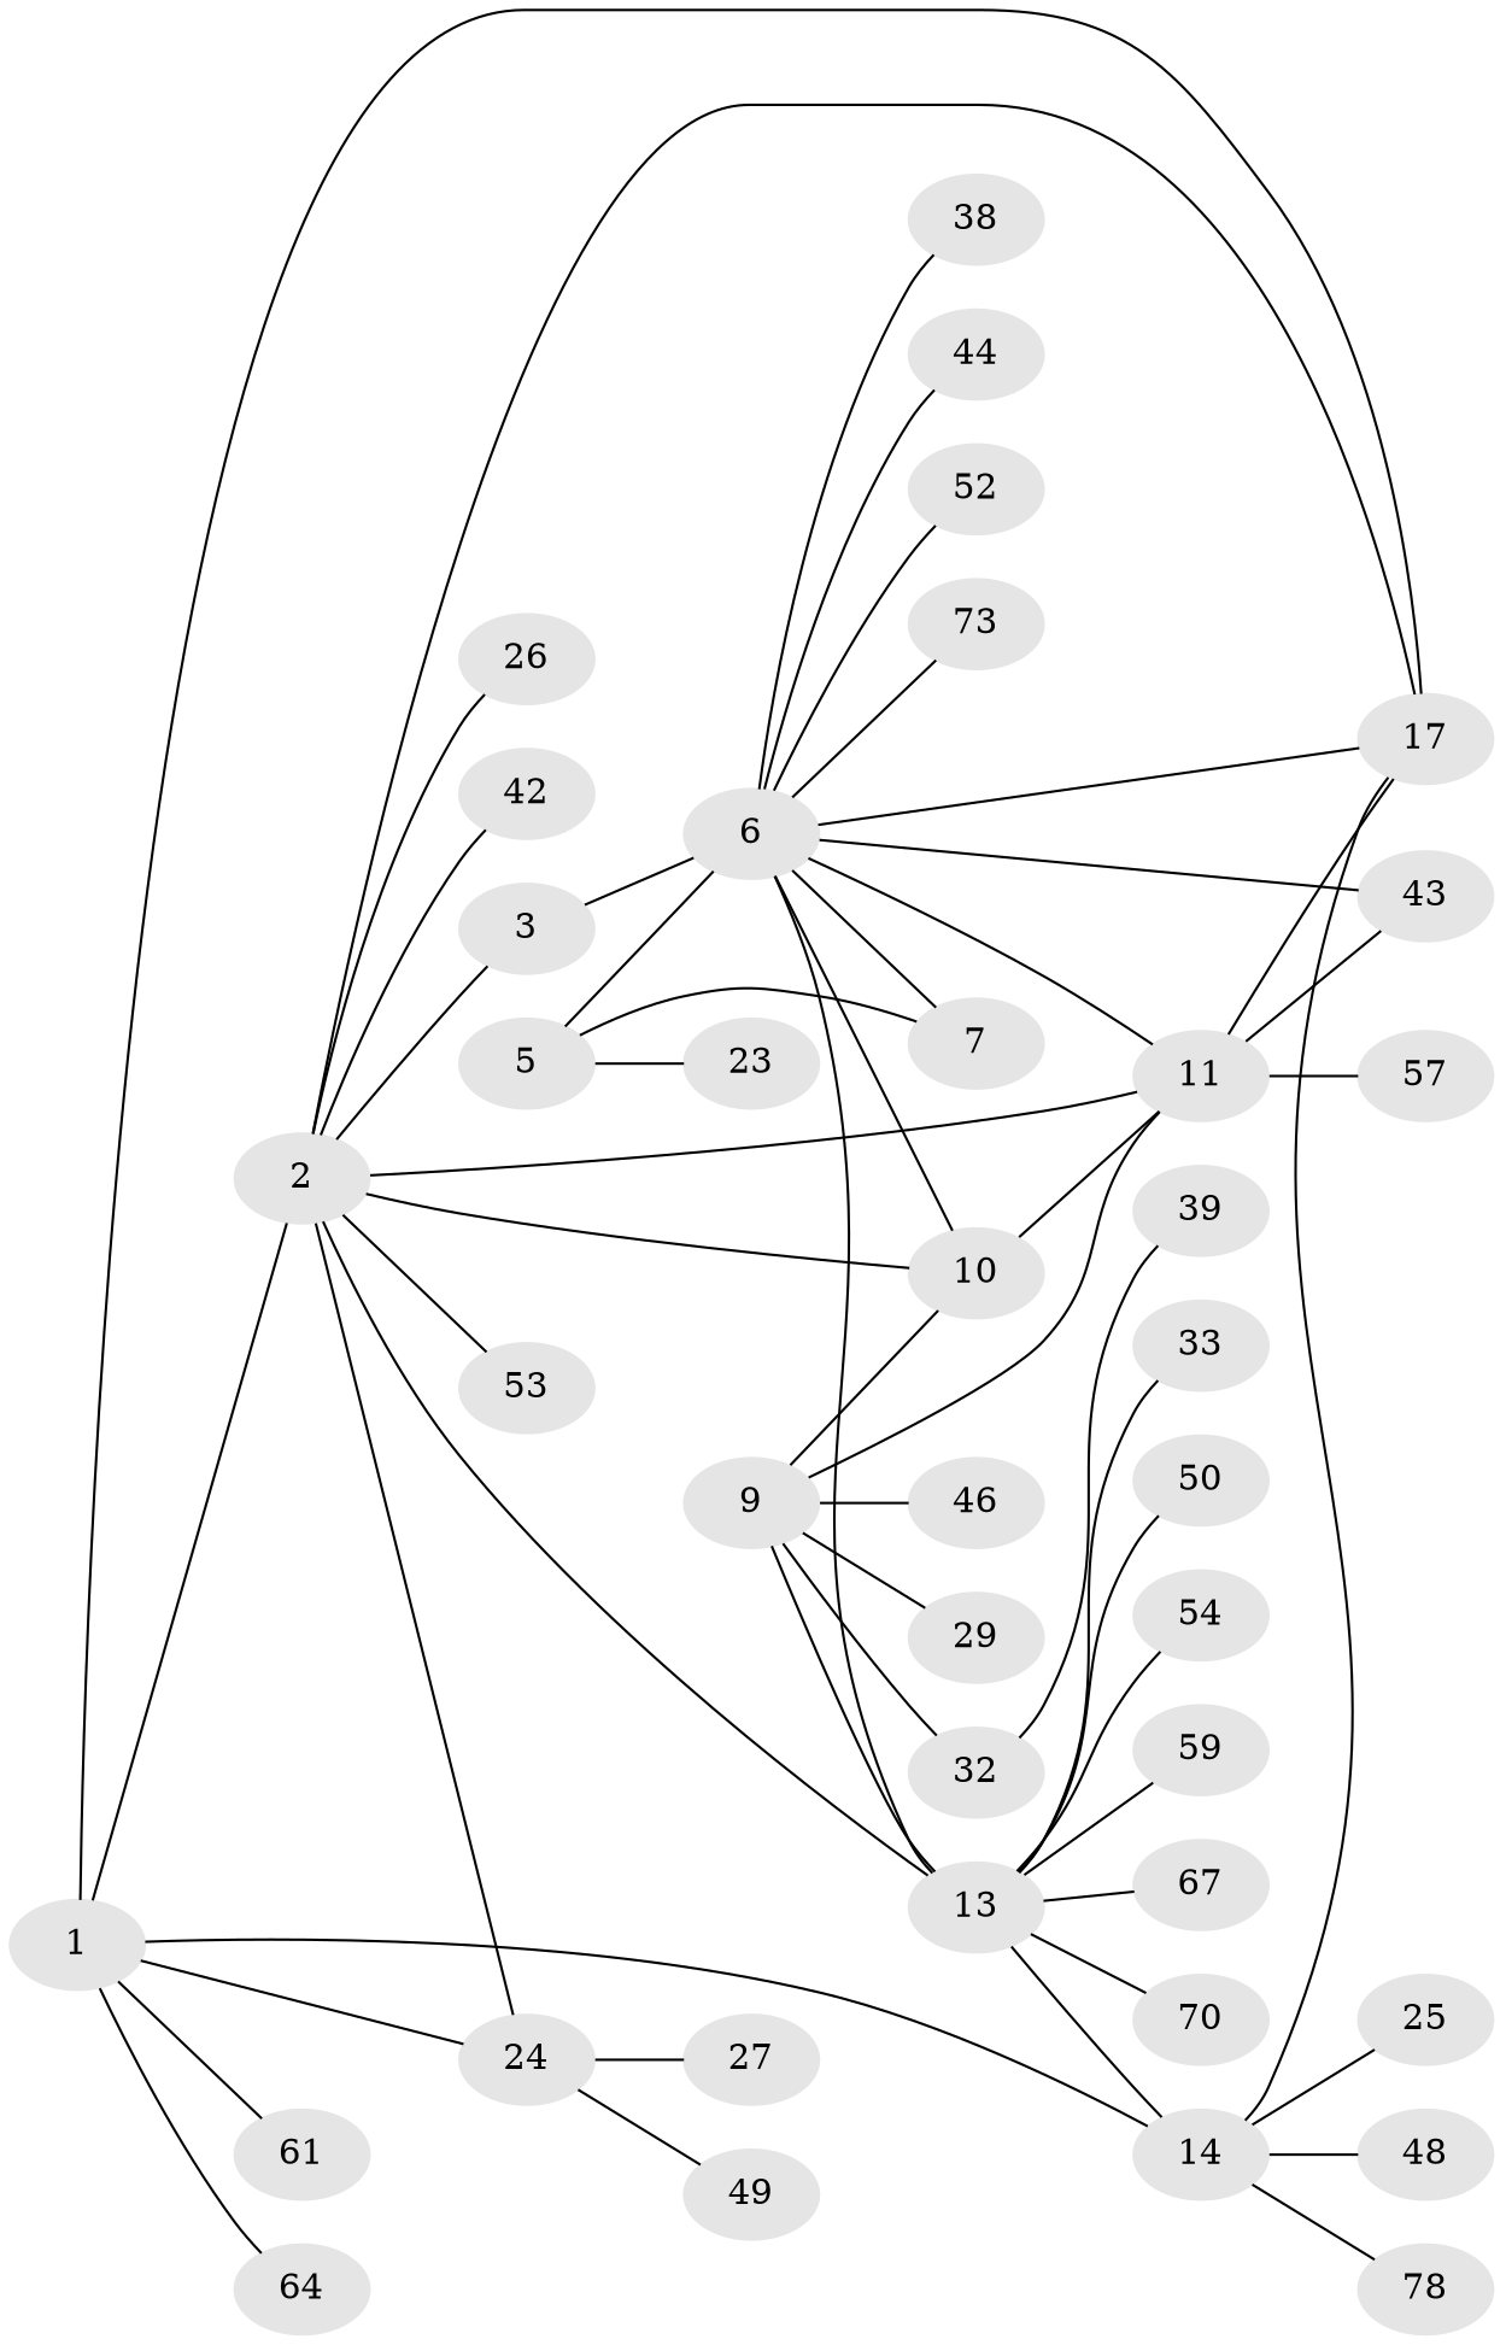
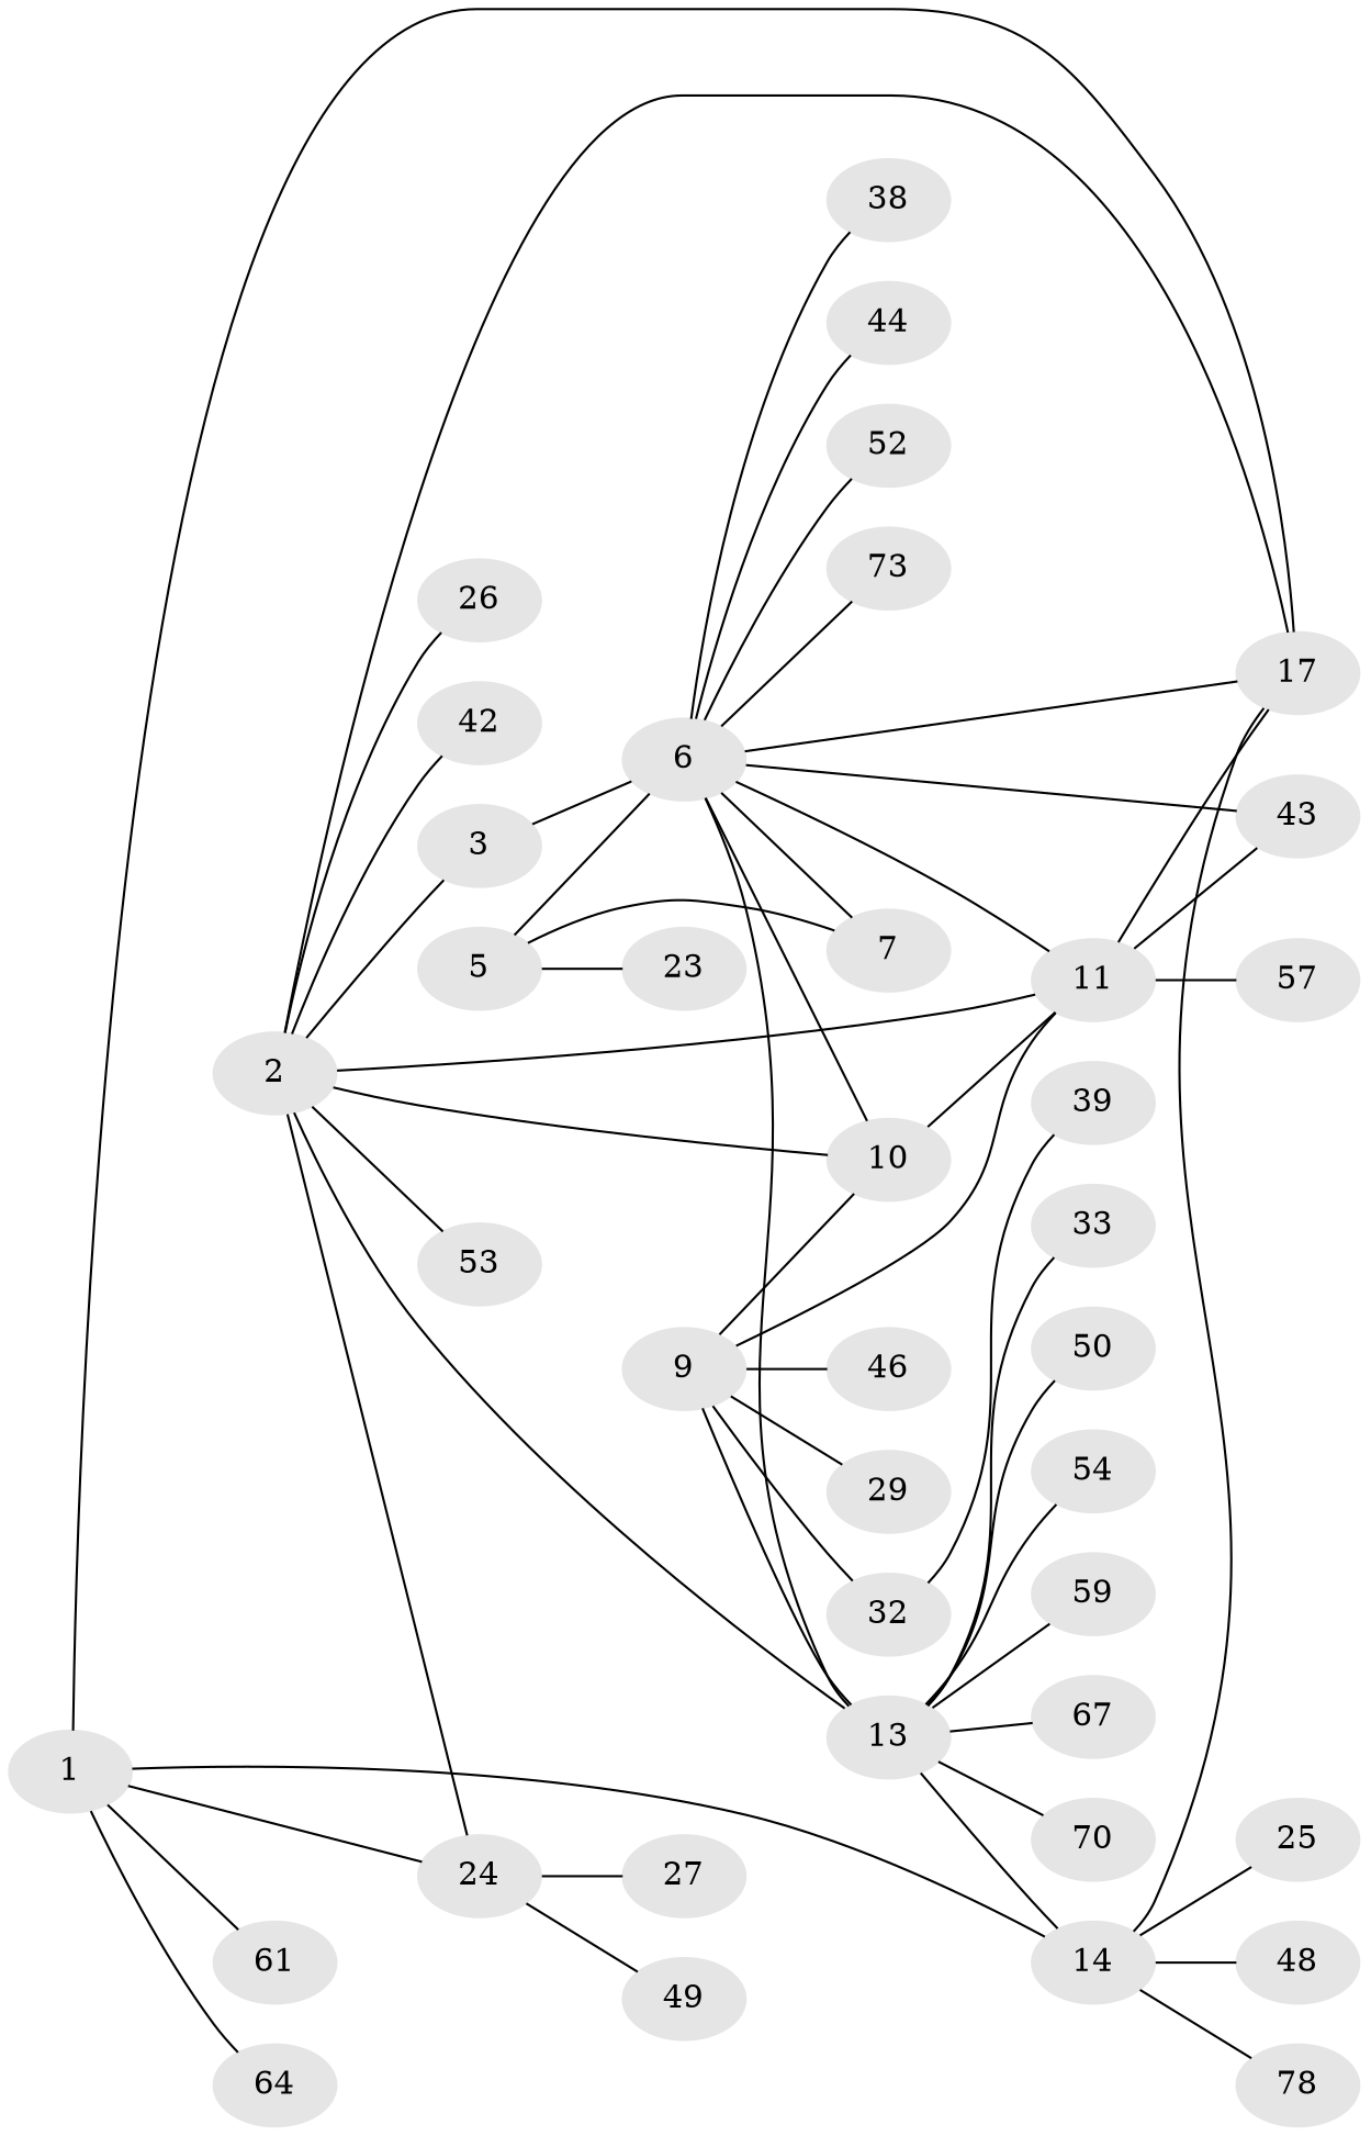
  graph {
    rankdir=LR
    node [color=gray90 style=filled]
    2 [super="+45+4+28"]
    3
    17 [super="+20+81+74"]
    24 [super="+58"]
    10 [super="+34"]
    11 [super="+22+12+19+72+69"]
    13 [super="+15"]
    26
    42
    53
    1
    14 [super="+16+21+37"]
    61 [super="+76"]
    64
    6 [super="+8"]
    25
    48 [super="+60"]
    78
    27
    49
    43
    57 [super="+66"]
    33
    50
    54
    59
    67
    70
    7
    38
    44
    52 [super="+68+71"]
    73
    5 [super="+51+63"]
    23
    9
    29
    32 [super="+65"]
    46
    39
    2 -- 3 [weight=2]
    2 -- 17 [weight=2]
    2 -- 24
    2 -- 10
    2 -- 11
    2 -- 13
    2 -- 26
    2 -- 42
    2 -- 53
    3 -- 6
    24 -- 27
    24 -- 49
    10 -- 11 [weight=2]
    11 -- 17 [weight=2]
    11 -- 43
    11 -- 57
    13 -- 14 [weight=4]
    13 -- 33
    13 -- 50
    13 -- 54
    13 -- 59
    13 -- 67
    13 -- 70
-   1 -- 2 [weight=2]
    1 -- 17
    1 -- 24
    1 -- 14
    1 -- 61
    1 -- 64
    14 -- 17
    14 -- 25
    14 -- 48
    14 -- 78
    6 -- 17
    6 -- 10
    6 -- 11
    6 -- 13
    6 -- 43
    6 -- 7 [weight=2]
    6 -- 38
    6 -- 44
    6 -- 52
    6 -- 73
    5 -- 6 [weight=2]
    5 -- 7
    5 -- 23
    9 -- 10
    9 -- 11 [weight=2]
    9 -- 13
    9 -- 29
    9 -- 32
    9 -- 46
    32 -- 39
  }
